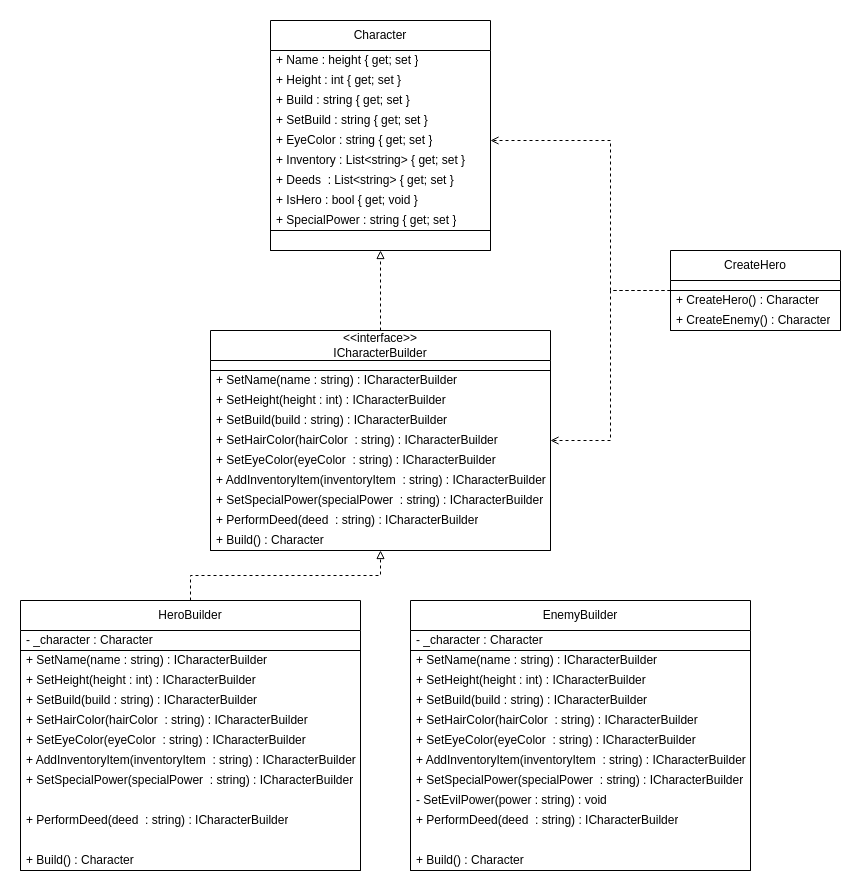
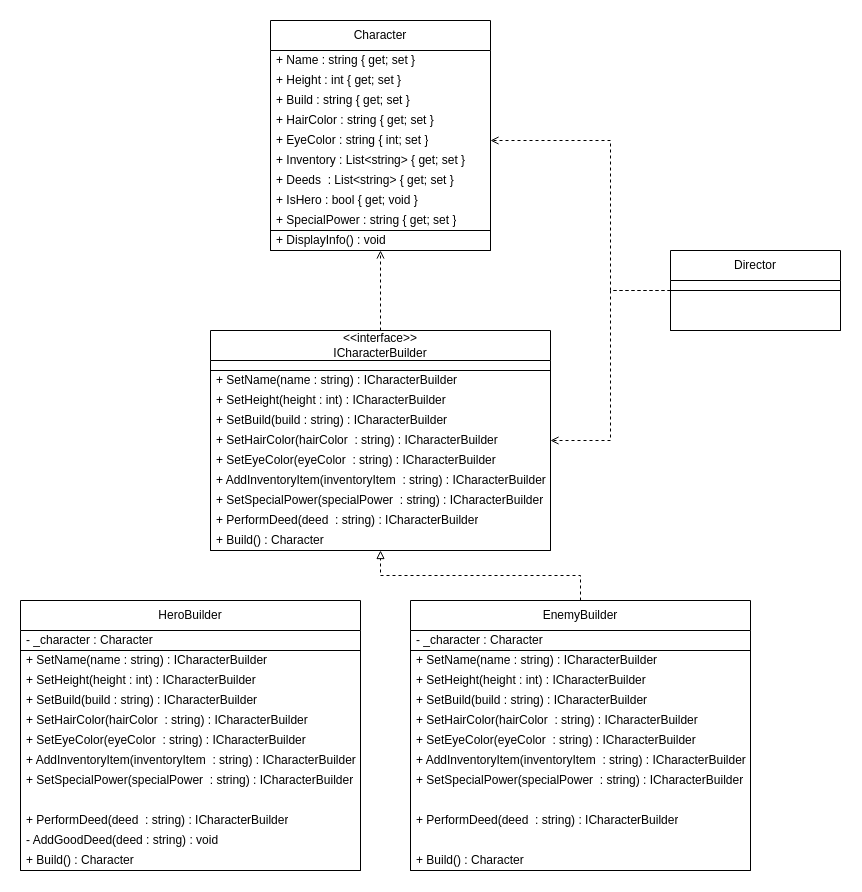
  <mxCell id="0" />
  <mxCell id="1" parent="0" />
- <mxCell id="2" style="edgeStyle=orthogonalEdgeStyle;rounded=0;orthogonalLoop=1;jettySize=auto;html=1;dashed=1;endArrow=block;endFill=0;" edge="1" parent="1" source="3" target="50"><mxGeometry relative="1" as="geometry" /></mxCell>
+ <mxCell id="2" style="edgeStyle=orthogonalEdgeStyle;rounded=0;orthogonalLoop=1;jettySize=auto;html=1;dashed=1;endArrow=open;endFill=0;" edge="1" parent="1" source="3" target="50"><mxGeometry relative="1" as="geometry" /></mxCell>
  <mxCell id="3" value="&amp;lt;&amp;lt;interface&amp;gt;&amp;gt;&lt;div&gt;ICharacterBuilder&lt;/div&gt;" style="swimlane;fontStyle=0;childLayout=stackLayout;horizontal=1;startSize=30;horizontalStack=0;resizeParent=1;resizeParentMax=0;resizeLast=0;collapsible=1;marginBottom=0;whiteSpace=wrap;html=1;" vertex="1" parent="1"><mxGeometry x="210" y="330" width="340" height="220" as="geometry" /></mxCell>
  <mxCell id="4" value="." style="text;strokeColor=none;fillColor=none;align=left;verticalAlign=middle;spacingLeft=4;spacingRight=4;overflow=hidden;points=[[0,0.5],[1,0.5]];portConstraint=eastwest;rotatable=0;whiteSpace=wrap;html=1;" vertex="1" parent="3"><mxGeometry y="30" width="340" height="10" as="geometry" /></mxCell>
  <mxCell id="5" value="" style="swimlane;startSize=0;" vertex="1" parent="3"><mxGeometry y="40" width="340" height="180" as="geometry" /></mxCell>
  <mxCell id="6" value="+ SetName(name : string) : ICharacterBuilder" style="text;strokeColor=none;fillColor=none;align=left;verticalAlign=middle;spacingLeft=4;spacingRight=4;overflow=hidden;points=[[0,0.5],[1,0.5]];portConstraint=eastwest;rotatable=0;whiteSpace=wrap;html=1;" vertex="1" parent="5"><mxGeometry width="320" height="20" as="geometry" /></mxCell>
  <mxCell id="7" value="+ SetHeight(height :&amp;nbsp;int)&amp;nbsp;: ICharacterBuilder" style="text;strokeColor=none;fillColor=none;align=left;verticalAlign=middle;spacingLeft=4;spacingRight=4;overflow=hidden;points=[[0,0.5],[1,0.5]];portConstraint=eastwest;rotatable=0;whiteSpace=wrap;html=1;" vertex="1" parent="5"><mxGeometry y="20" width="320" height="20" as="geometry" /></mxCell>
  <mxCell id="8" value="+ SetBuild(build&amp;nbsp;: string) : ICharacterBuilder" style="text;strokeColor=none;fillColor=none;align=left;verticalAlign=middle;spacingLeft=4;spacingRight=4;overflow=hidden;points=[[0,0.5],[1,0.5]];portConstraint=eastwest;rotatable=0;whiteSpace=wrap;html=1;" vertex="1" parent="5"><mxGeometry y="40" width="320" height="20" as="geometry" /></mxCell>
  <mxCell id="9" value="+ SetHairColor(hairColor&amp;nbsp;&amp;nbsp;: string) : ICharacterBuilder" style="text;strokeColor=none;fillColor=none;align=left;verticalAlign=middle;spacingLeft=4;spacingRight=4;overflow=hidden;points=[[0,0.5],[1,0.5]];portConstraint=eastwest;rotatable=0;whiteSpace=wrap;html=1;" vertex="1" parent="5"><mxGeometry y="60" width="320" height="20" as="geometry" /></mxCell>
  <mxCell id="10" value="+ SetEyeColor(eyeColor&amp;nbsp;&amp;nbsp;: string) : ICharacterBuilder" style="text;strokeColor=none;fillColor=none;align=left;verticalAlign=middle;spacingLeft=4;spacingRight=4;overflow=hidden;points=[[0,0.5],[1,0.5]];portConstraint=eastwest;rotatable=0;whiteSpace=wrap;html=1;" vertex="1" parent="5"><mxGeometry y="80" width="320" height="20" as="geometry" /></mxCell>
  <mxCell id="11" value="+ AddInventoryItem(inventoryItem&amp;nbsp;&amp;nbsp;: string) : ICharacterBuilder" style="text;strokeColor=none;fillColor=none;align=left;verticalAlign=middle;spacingLeft=4;spacingRight=4;overflow=hidden;points=[[0,0.5],[1,0.5]];portConstraint=eastwest;rotatable=0;whiteSpace=wrap;html=1;" vertex="1" parent="5"><mxGeometry y="100" width="340" height="20" as="geometry" /></mxCell>
  <mxCell id="12" value="+ SetSpecialPower(specialPower&amp;nbsp;&amp;nbsp;: string) : ICharacterBuilder" style="text;strokeColor=none;fillColor=none;align=left;verticalAlign=middle;spacingLeft=4;spacingRight=4;overflow=hidden;points=[[0,0.5],[1,0.5]];portConstraint=eastwest;rotatable=0;whiteSpace=wrap;html=1;" vertex="1" parent="5"><mxGeometry y="120" width="340" height="20" as="geometry" /></mxCell>
  <mxCell id="13" value="+ PerformDeed(deed&amp;nbsp;&amp;nbsp;: string) : ICharacterBuilder" style="text;strokeColor=none;fillColor=none;align=left;verticalAlign=middle;spacingLeft=4;spacingRight=4;overflow=hidden;points=[[0,0.5],[1,0.5]];portConstraint=eastwest;rotatable=0;whiteSpace=wrap;html=1;" vertex="1" parent="5"><mxGeometry y="140" width="340" height="20" as="geometry" /></mxCell>
  <mxCell id="14" value="+ Build() : Character" style="text;strokeColor=none;fillColor=none;align=left;verticalAlign=middle;spacingLeft=4;spacingRight=4;overflow=hidden;points=[[0,0.5],[1,0.5]];portConstraint=eastwest;rotatable=0;whiteSpace=wrap;html=1;" vertex="1" parent="5"><mxGeometry y="160" width="340" height="20" as="geometry" /></mxCell>
- <mxCell id="15" style="edgeStyle=orthogonalEdgeStyle;rounded=0;orthogonalLoop=1;jettySize=auto;html=1;endArrow=block;endFill=0;dashed=1;" edge="1" parent="1" source="16" target="3"><mxGeometry relative="1" as="geometry" /></mxCell>
  <mxCell id="16" value="&lt;div&gt;HeroBuilder&lt;/div&gt;" style="swimlane;fontStyle=0;childLayout=stackLayout;horizontal=1;startSize=30;horizontalStack=0;resizeParent=1;resizeParentMax=0;resizeLast=0;collapsible=1;marginBottom=0;whiteSpace=wrap;html=1;" vertex="1" parent="1"><mxGeometry x="20" y="600" width="340" height="270" as="geometry" /></mxCell>
  <mxCell id="17" value="- _character : Character" style="text;strokeColor=none;fillColor=none;align=left;verticalAlign=middle;spacingLeft=4;spacingRight=4;overflow=hidden;points=[[0,0.5],[1,0.5]];portConstraint=eastwest;rotatable=0;whiteSpace=wrap;html=1;" vertex="1" parent="16"><mxGeometry y="30" width="340" height="20" as="geometry" /></mxCell>
  <mxCell id="18" value="" style="swimlane;startSize=0;" vertex="1" parent="16"><mxGeometry y="50" width="340" height="220" as="geometry" /></mxCell>
  <mxCell id="19" value="+ SetName(name : string) : ICharacterBuilder" style="text;strokeColor=none;fillColor=none;align=left;verticalAlign=middle;spacingLeft=4;spacingRight=4;overflow=hidden;points=[[0,0.5],[1,0.5]];portConstraint=eastwest;rotatable=0;whiteSpace=wrap;html=1;" vertex="1" parent="18"><mxGeometry width="320" height="20" as="geometry" /></mxCell>
  <mxCell id="20" value="+ SetHeight(height :&amp;nbsp;int)&amp;nbsp;: ICharacterBuilder" style="text;strokeColor=none;fillColor=none;align=left;verticalAlign=middle;spacingLeft=4;spacingRight=4;overflow=hidden;points=[[0,0.5],[1,0.5]];portConstraint=eastwest;rotatable=0;whiteSpace=wrap;html=1;" vertex="1" parent="18"><mxGeometry y="20" width="320" height="20" as="geometry" /></mxCell>
  <mxCell id="21" value="+ SetBuild(build&amp;nbsp;: string) : ICharacterBuilder" style="text;strokeColor=none;fillColor=none;align=left;verticalAlign=middle;spacingLeft=4;spacingRight=4;overflow=hidden;points=[[0,0.5],[1,0.5]];portConstraint=eastwest;rotatable=0;whiteSpace=wrap;html=1;" vertex="1" parent="18"><mxGeometry y="40" width="320" height="20" as="geometry" /></mxCell>
  <mxCell id="22" value="+ SetHairColor(hairColor&amp;nbsp;&amp;nbsp;: string) : ICharacterBuilder" style="text;strokeColor=none;fillColor=none;align=left;verticalAlign=middle;spacingLeft=4;spacingRight=4;overflow=hidden;points=[[0,0.5],[1,0.5]];portConstraint=eastwest;rotatable=0;whiteSpace=wrap;html=1;" vertex="1" parent="18"><mxGeometry y="60" width="320" height="20" as="geometry" /></mxCell>
  <mxCell id="23" value="+ SetEyeColor(eyeColor&amp;nbsp;&amp;nbsp;: string) : ICharacterBuilder" style="text;strokeColor=none;fillColor=none;align=left;verticalAlign=middle;spacingLeft=4;spacingRight=4;overflow=hidden;points=[[0,0.5],[1,0.5]];portConstraint=eastwest;rotatable=0;whiteSpace=wrap;html=1;" vertex="1" parent="18"><mxGeometry y="80" width="320" height="20" as="geometry" /></mxCell>
  <mxCell id="24" value="+ AddInventoryItem(inventoryItem&amp;nbsp;&amp;nbsp;: string) : ICharacterBuilder" style="text;strokeColor=none;fillColor=none;align=left;verticalAlign=middle;spacingLeft=4;spacingRight=4;overflow=hidden;points=[[0,0.5],[1,0.5]];portConstraint=eastwest;rotatable=0;whiteSpace=wrap;html=1;" vertex="1" parent="18"><mxGeometry y="100" width="340" height="20" as="geometry" /></mxCell>
  <mxCell id="25" value="+ SetSpecialPower(specialPower&amp;nbsp;&amp;nbsp;: string) : ICharacterBuilder" style="text;strokeColor=none;fillColor=none;align=left;verticalAlign=middle;spacingLeft=4;spacingRight=4;overflow=hidden;points=[[0,0.5],[1,0.5]];portConstraint=eastwest;rotatable=0;whiteSpace=wrap;html=1;" vertex="1" parent="18"><mxGeometry y="120" width="340" height="20" as="geometry" /></mxCell>
  <mxCell id="26" value="+ PerformDeed(deed&amp;nbsp;&amp;nbsp;: string) : ICharacterBuilder" style="text;strokeColor=none;fillColor=none;align=left;verticalAlign=middle;spacingLeft=4;spacingRight=4;overflow=hidden;points=[[0,0.5],[1,0.5]];portConstraint=eastwest;rotatable=0;whiteSpace=wrap;html=1;" vertex="1" parent="18"><mxGeometry y="160" width="340" height="20" as="geometry" /></mxCell>
  <mxCell id="27" value="+ Build() : Character" style="text;strokeColor=none;fillColor=none;align=left;verticalAlign=middle;spacingLeft=4;spacingRight=4;overflow=hidden;points=[[0,0.5],[1,0.5]];portConstraint=eastwest;rotatable=0;whiteSpace=wrap;html=1;" vertex="1" parent="18"><mxGeometry y="200" width="340" height="20" as="geometry" /></mxCell>
+ <mxCell id="28" value="- AddGoodDeed(deed : string) : void" style="text;strokeColor=none;fillColor=none;align=left;verticalAlign=middle;spacingLeft=4;spacingRight=4;overflow=hidden;points=[[0,0.5],[1,0.5]];portConstraint=eastwest;rotatable=0;whiteSpace=wrap;html=1;" vertex="1" parent="18"><mxGeometry y="180" width="340" height="20" as="geometry" /></mxCell>
+ <mxCell id="29" style="edgeStyle=orthogonalEdgeStyle;rounded=0;orthogonalLoop=1;jettySize=auto;html=1;endArrow=block;endFill=0;dashed=1;" edge="1" parent="1" source="30" target="3"><mxGeometry relative="1" as="geometry" /></mxCell>
  <mxCell id="30" value="&lt;div&gt;EnemyBuilder&lt;/div&gt;" style="swimlane;fontStyle=0;childLayout=stackLayout;horizontal=1;startSize=30;horizontalStack=0;resizeParent=1;resizeParentMax=0;resizeLast=0;collapsible=1;marginBottom=0;whiteSpace=wrap;html=1;" vertex="1" parent="1"><mxGeometry x="410" y="600" width="340" height="270" as="geometry" /></mxCell>
  <mxCell id="31" value="- _character : Character" style="text;strokeColor=none;fillColor=none;align=left;verticalAlign=middle;spacingLeft=4;spacingRight=4;overflow=hidden;points=[[0,0.5],[1,0.5]];portConstraint=eastwest;rotatable=0;whiteSpace=wrap;html=1;" vertex="1" parent="30"><mxGeometry y="30" width="340" height="20" as="geometry" /></mxCell>
  <mxCell id="32" value="" style="swimlane;startSize=0;" vertex="1" parent="30"><mxGeometry y="50" width="340" height="220" as="geometry" /></mxCell>
  <mxCell id="33" value="+ SetName(name : string) : ICharacterBuilder" style="text;strokeColor=none;fillColor=none;align=left;verticalAlign=middle;spacingLeft=4;spacingRight=4;overflow=hidden;points=[[0,0.5],[1,0.5]];portConstraint=eastwest;rotatable=0;whiteSpace=wrap;html=1;" vertex="1" parent="32"><mxGeometry width="320" height="20" as="geometry" /></mxCell>
  <mxCell id="34" value="+ SetHeight(height :&amp;nbsp;int)&amp;nbsp;: ICharacterBuilder" style="text;strokeColor=none;fillColor=none;align=left;verticalAlign=middle;spacingLeft=4;spacingRight=4;overflow=hidden;points=[[0,0.5],[1,0.5]];portConstraint=eastwest;rotatable=0;whiteSpace=wrap;html=1;" vertex="1" parent="32"><mxGeometry y="20" width="320" height="20" as="geometry" /></mxCell>
  <mxCell id="35" value="+ SetBuild(build&amp;nbsp;: string) : ICharacterBuilder" style="text;strokeColor=none;fillColor=none;align=left;verticalAlign=middle;spacingLeft=4;spacingRight=4;overflow=hidden;points=[[0,0.5],[1,0.5]];portConstraint=eastwest;rotatable=0;whiteSpace=wrap;html=1;" vertex="1" parent="32"><mxGeometry y="40" width="320" height="20" as="geometry" /></mxCell>
  <mxCell id="36" value="+ SetHairColor(hairColor&amp;nbsp;&amp;nbsp;: string) : ICharacterBuilder" style="text;strokeColor=none;fillColor=none;align=left;verticalAlign=middle;spacingLeft=4;spacingRight=4;overflow=hidden;points=[[0,0.5],[1,0.5]];portConstraint=eastwest;rotatable=0;whiteSpace=wrap;html=1;" vertex="1" parent="32"><mxGeometry y="60" width="320" height="20" as="geometry" /></mxCell>
  <mxCell id="37" value="+ SetEyeColor(eyeColor&amp;nbsp;&amp;nbsp;: string) : ICharacterBuilder" style="text;strokeColor=none;fillColor=none;align=left;verticalAlign=middle;spacingLeft=4;spacingRight=4;overflow=hidden;points=[[0,0.5],[1,0.5]];portConstraint=eastwest;rotatable=0;whiteSpace=wrap;html=1;" vertex="1" parent="32"><mxGeometry y="80" width="320" height="20" as="geometry" /></mxCell>
  <mxCell id="38" value="+ AddInventoryItem(inventoryItem&amp;nbsp;&amp;nbsp;: string) : ICharacterBuilder" style="text;strokeColor=none;fillColor=none;align=left;verticalAlign=middle;spacingLeft=4;spacingRight=4;overflow=hidden;points=[[0,0.5],[1,0.5]];portConstraint=eastwest;rotatable=0;whiteSpace=wrap;html=1;" vertex="1" parent="32"><mxGeometry y="100" width="340" height="20" as="geometry" /></mxCell>
  <mxCell id="39" value="+ SetSpecialPower(specialPower&amp;nbsp;&amp;nbsp;: string) : ICharacterBuilder" style="text;strokeColor=none;fillColor=none;align=left;verticalAlign=middle;spacingLeft=4;spacingRight=4;overflow=hidden;points=[[0,0.5],[1,0.5]];portConstraint=eastwest;rotatable=0;whiteSpace=wrap;html=1;" vertex="1" parent="32"><mxGeometry y="120" width="340" height="20" as="geometry" /></mxCell>
  <mxCell id="40" value="+ PerformDeed(deed&amp;nbsp;&amp;nbsp;: string) : ICharacterBuilder" style="text;strokeColor=none;fillColor=none;align=left;verticalAlign=middle;spacingLeft=4;spacingRight=4;overflow=hidden;points=[[0,0.5],[1,0.5]];portConstraint=eastwest;rotatable=0;whiteSpace=wrap;html=1;" vertex="1" parent="32"><mxGeometry y="160" width="340" height="20" as="geometry" /></mxCell>
  <mxCell id="41" value="+ Build() : Character" style="text;strokeColor=none;fillColor=none;align=left;verticalAlign=middle;spacingLeft=4;spacingRight=4;overflow=hidden;points=[[0,0.5],[1,0.5]];portConstraint=eastwest;rotatable=0;whiteSpace=wrap;html=1;" vertex="1" parent="32"><mxGeometry y="200" width="340" height="20" as="geometry" /></mxCell>
- <mxCell id="42" value="- SetEvilPower(power : string) : void" style="text;strokeColor=none;fillColor=none;align=left;verticalAlign=middle;spacingLeft=4;spacingRight=4;overflow=hidden;points=[[0,0.5],[1,0.5]];portConstraint=eastwest;rotatable=0;whiteSpace=wrap;html=1;" vertex="1" parent="32"><mxGeometry y="140" width="340" height="20" as="geometry" /></mxCell>
  <mxCell id="43" style="edgeStyle=orthogonalEdgeStyle;rounded=0;orthogonalLoop=1;jettySize=auto;html=1;entryX=1;entryY=0.5;entryDx=0;entryDy=0;dashed=1;endArrow=open;endFill=0;" edge="1" parent="1" source="45" target="55"><mxGeometry relative="1" as="geometry"><Array as="points"><mxPoint x="610" y="290" /><mxPoint x="610" y="140" /></Array></mxGeometry></mxCell>
  <mxCell id="44" style="edgeStyle=orthogonalEdgeStyle;rounded=0;orthogonalLoop=1;jettySize=auto;html=1;dashed=1;endArrow=open;endFill=0;" edge="1" parent="1" source="45" target="3"><mxGeometry relative="1" as="geometry" /></mxCell>
- <mxCell id="45" value="CreateHero" style="swimlane;fontStyle=0;childLayout=stackLayout;horizontal=1;startSize=30;horizontalStack=0;resizeParent=1;resizeParentMax=0;resizeLast=0;collapsible=1;marginBottom=0;whiteSpace=wrap;html=1;" vertex="1" parent="1"><mxGeometry x="670" y="250" width="170" height="80" as="geometry" /></mxCell>
+ <mxCell id="45" value="Director" style="swimlane;fontStyle=0;childLayout=stackLayout;horizontal=1;startSize=30;horizontalStack=0;resizeParent=1;resizeParentMax=0;resizeLast=0;collapsible=1;marginBottom=0;whiteSpace=wrap;html=1;" vertex="1" parent="1"><mxGeometry x="670" y="250" width="170" height="80" as="geometry" /></mxCell>
  <mxCell id="46" value="." style="text;strokeColor=none;fillColor=none;align=left;verticalAlign=middle;spacingLeft=4;spacingRight=4;overflow=hidden;points=[[0,0.5],[1,0.5]];portConstraint=eastwest;rotatable=0;whiteSpace=wrap;html=1;" vertex="1" parent="45"><mxGeometry y="30" width="170" height="10" as="geometry" /></mxCell>
  <mxCell id="47" value="" style="swimlane;startSize=0;" vertex="1" parent="45"><mxGeometry y="40" width="170" height="40" as="geometry" /></mxCell>
- <mxCell id="48" value="+ CreateHero() : Character" style="text;strokeColor=none;fillColor=none;align=left;verticalAlign=middle;spacingLeft=4;spacingRight=4;overflow=hidden;points=[[0,0.5],[1,0.5]];portConstraint=eastwest;rotatable=0;whiteSpace=wrap;html=1;" vertex="1" parent="47"><mxGeometry width="160" height="20" as="geometry" /></mxCell>
- <mxCell id="49" value="+ CreateEnemy() : Character" style="text;strokeColor=none;fillColor=none;align=left;verticalAlign=middle;spacingLeft=4;spacingRight=4;overflow=hidden;points=[[0,0.5],[1,0.5]];portConstraint=eastwest;rotatable=0;whiteSpace=wrap;html=1;" vertex="1" parent="47"><mxGeometry y="20" width="170" height="20" as="geometry" /></mxCell>
  <mxCell id="50" value="Character" style="swimlane;fontStyle=0;childLayout=stackLayout;horizontal=1;startSize=30;horizontalStack=0;resizeParent=1;resizeParentMax=0;resizeLast=0;collapsible=1;marginBottom=0;whiteSpace=wrap;html=1;" vertex="1" parent="1"><mxGeometry x="270" y="20" width="220" height="230" as="geometry" /></mxCell>
- <mxCell id="51" value="+ Name : height { get; set }" style="text;strokeColor=none;fillColor=none;align=left;verticalAlign=middle;spacingLeft=4;spacingRight=4;overflow=hidden;points=[[0,0.5],[1,0.5]];portConstraint=eastwest;rotatable=0;whiteSpace=wrap;html=1;" vertex="1" parent="50"><mxGeometry y="30" width="220" height="20" as="geometry" /></mxCell>
+ <mxCell id="51" value="+ Name : string { get; set }" style="text;strokeColor=none;fillColor=none;align=left;verticalAlign=middle;spacingLeft=4;spacingRight=4;overflow=hidden;points=[[0,0.5],[1,0.5]];portConstraint=eastwest;rotatable=0;whiteSpace=wrap;html=1;" vertex="1" parent="50"><mxGeometry y="30" width="220" height="20" as="geometry" /></mxCell>
  <mxCell id="52" value="+ Height&amp;nbsp;: int { get; set }" style="text;strokeColor=none;fillColor=none;align=left;verticalAlign=middle;spacingLeft=4;spacingRight=4;overflow=hidden;points=[[0,0.5],[1,0.5]];portConstraint=eastwest;rotatable=0;whiteSpace=wrap;html=1;" vertex="1" parent="50"><mxGeometry y="50" width="220" height="20" as="geometry" /></mxCell>
  <mxCell id="53" value="+ Build : string { get; set }" style="text;strokeColor=none;fillColor=none;align=left;verticalAlign=middle;spacingLeft=4;spacingRight=4;overflow=hidden;points=[[0,0.5],[1,0.5]];portConstraint=eastwest;rotatable=0;whiteSpace=wrap;html=1;" vertex="1" parent="50"><mxGeometry y="70" width="220" height="20" as="geometry" /></mxCell>
- <mxCell id="54" value="+ SetBuild&amp;nbsp;: string { get; set }" style="text;strokeColor=none;fillColor=none;align=left;verticalAlign=middle;spacingLeft=4;spacingRight=4;overflow=hidden;points=[[0,0.5],[1,0.5]];portConstraint=eastwest;rotatable=0;whiteSpace=wrap;html=1;" vertex="1" parent="50"><mxGeometry y="90" width="220" height="20" as="geometry" /></mxCell>
- <mxCell id="55" value="+ EyeColor&amp;nbsp;: string { get; set }" style="text;strokeColor=none;fillColor=none;align=left;verticalAlign=middle;spacingLeft=4;spacingRight=4;overflow=hidden;points=[[0,0.5],[1,0.5]];portConstraint=eastwest;rotatable=0;whiteSpace=wrap;html=1;" vertex="1" parent="50"><mxGeometry y="110" width="220" height="20" as="geometry" /></mxCell>
+ <mxCell id="54" value="+ HairColor&amp;nbsp;: string { get; set }" style="text;strokeColor=none;fillColor=none;align=left;verticalAlign=middle;spacingLeft=4;spacingRight=4;overflow=hidden;points=[[0,0.5],[1,0.5]];portConstraint=eastwest;rotatable=0;whiteSpace=wrap;html=1;" vertex="1" parent="50"><mxGeometry y="90" width="220" height="20" as="geometry" /></mxCell>
+ <mxCell id="55" value="+ EyeColor&amp;nbsp;: string { int; set }" style="text;strokeColor=none;fillColor=none;align=left;verticalAlign=middle;spacingLeft=4;spacingRight=4;overflow=hidden;points=[[0,0.5],[1,0.5]];portConstraint=eastwest;rotatable=0;whiteSpace=wrap;html=1;" vertex="1" parent="50"><mxGeometry y="110" width="220" height="20" as="geometry" /></mxCell>
  <mxCell id="56" value="+ Inventory&amp;nbsp;: List&amp;lt;string&amp;gt; { get; set }" style="text;strokeColor=none;fillColor=none;align=left;verticalAlign=middle;spacingLeft=4;spacingRight=4;overflow=hidden;points=[[0,0.5],[1,0.5]];portConstraint=eastwest;rotatable=0;whiteSpace=wrap;html=1;" vertex="1" parent="50"><mxGeometry y="130" width="220" height="20" as="geometry" /></mxCell>
  <mxCell id="57" value="+ Deeds&amp;nbsp;&amp;nbsp;: List&amp;lt;string&amp;gt; { get; set }" style="text;strokeColor=none;fillColor=none;align=left;verticalAlign=middle;spacingLeft=4;spacingRight=4;overflow=hidden;points=[[0,0.5],[1,0.5]];portConstraint=eastwest;rotatable=0;whiteSpace=wrap;html=1;" vertex="1" parent="50"><mxGeometry y="150" width="220" height="20" as="geometry" /></mxCell>
  <mxCell id="58" value="+ IsHero : bool { get; void }" style="text;strokeColor=none;fillColor=none;align=left;verticalAlign=middle;spacingLeft=4;spacingRight=4;overflow=hidden;points=[[0,0.5],[1,0.5]];portConstraint=eastwest;rotatable=0;whiteSpace=wrap;html=1;" vertex="1" parent="50"><mxGeometry y="170" width="220" height="20" as="geometry" /></mxCell>
  <mxCell id="59" value="+ SpecialPower&amp;nbsp;: string { get; set }" style="text;strokeColor=none;fillColor=none;align=left;verticalAlign=middle;spacingLeft=4;spacingRight=4;overflow=hidden;points=[[0,0.5],[1,0.5]];portConstraint=eastwest;rotatable=0;whiteSpace=wrap;html=1;" vertex="1" parent="50"><mxGeometry y="190" width="220" height="20" as="geometry" /></mxCell>
  <mxCell id="60" value="" style="swimlane;startSize=0;" vertex="1" parent="50"><mxGeometry y="210" width="220" height="20" as="geometry" /></mxCell>
+ <mxCell id="61" value="+ DisplayInfo() : void" style="text;strokeColor=none;fillColor=none;align=left;verticalAlign=middle;spacingLeft=4;spacingRight=4;overflow=hidden;points=[[0,0.5],[1,0.5]];portConstraint=eastwest;rotatable=0;whiteSpace=wrap;html=1;" vertex="1" parent="60"><mxGeometry width="220" height="20" as="geometry" /></mxCell>
